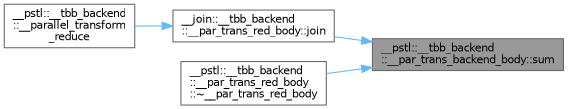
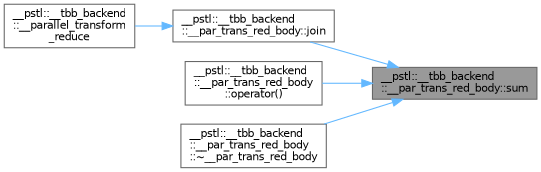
  digraph {
    rankdir=RL
    node [color=grey40 fillcolor=white fontname=Helvetica fontsize=10 shape=box style=filled]
    edge [color=steelblue1 dir=back fontname=Helvetica fontsize=10 labelfontname=Helvetica labelfontsize=10 style=solid]
-   n1 [color=gray40 fillcolor=grey60 fontcolor=black height=0.2 label="__pstl::__tbb_backend\l::__par_trans_backend_body::sum" width=0.4]
-   n2 [height=0.2 label="__join::__tbb_backend\l::__par_trans_red_body::join" width=0.4]
+   n1 [color=gray40 fillcolor=grey60 fontcolor=black height=0.2 label="__pstl::__tbb_backend\l::__par_trans_red_body::sum" width=0.4]
+   n2 [height=0.2 label="__pstl::__tbb_backend\l::__par_trans_red_body::join" width=0.4]
+   n3 [height=0.2 label="__pstl::__tbb_backend\l::__par_trans_red_body\l::operator()" width=0.4]
    n4 [height=0.2 label="__pstl::__tbb_backend\l::__par_trans_red_body\l::~__par_trans_red_body" width=0.4]
    n5 [height=0.2 label="__pstl::__tbb_backend\l::__parallel_transform\l_reduce" width=0.4]
    n1 -> n2
+   n1 -> n3
    n1 -> n4
    n2 -> n5
  }
